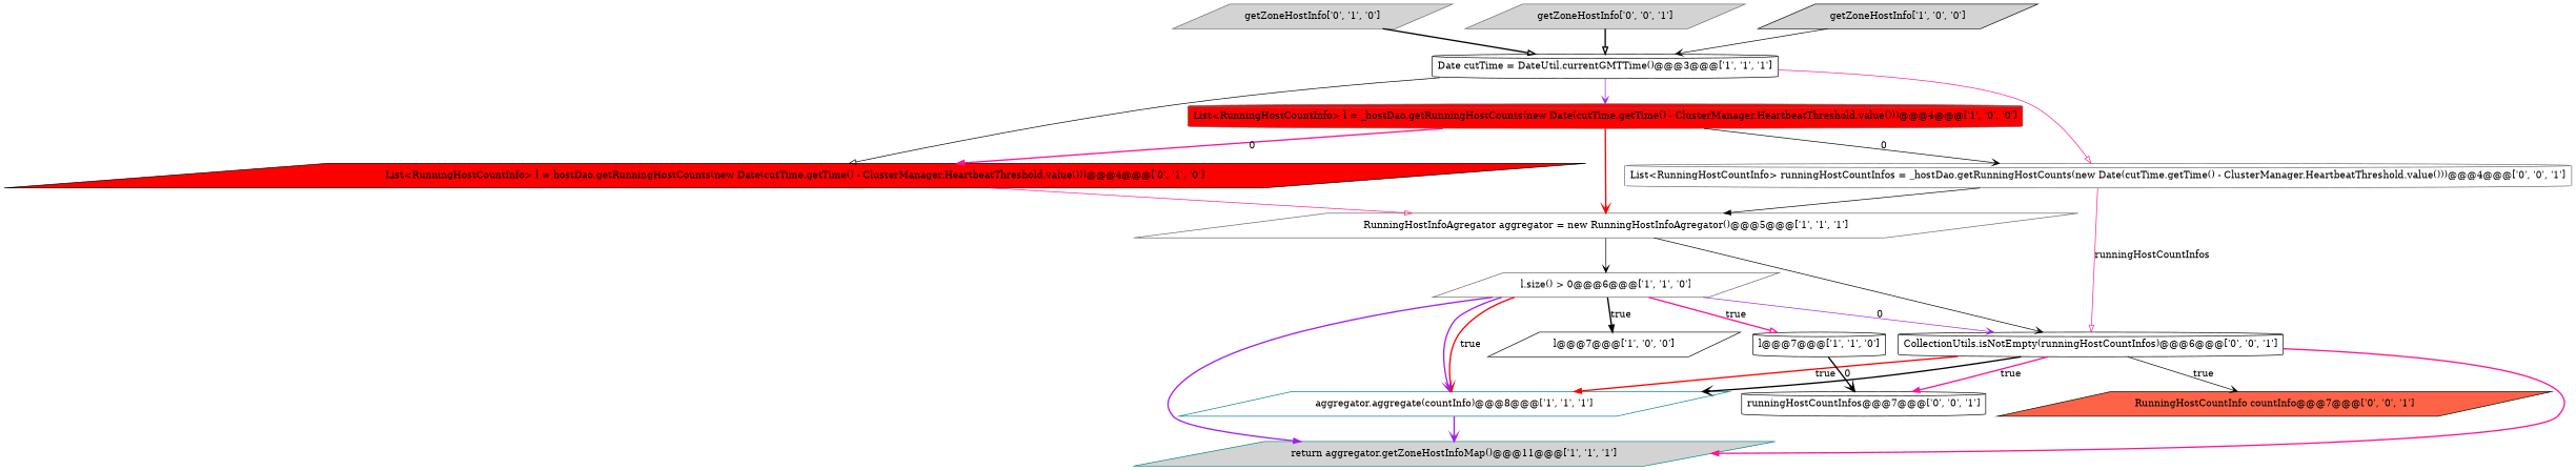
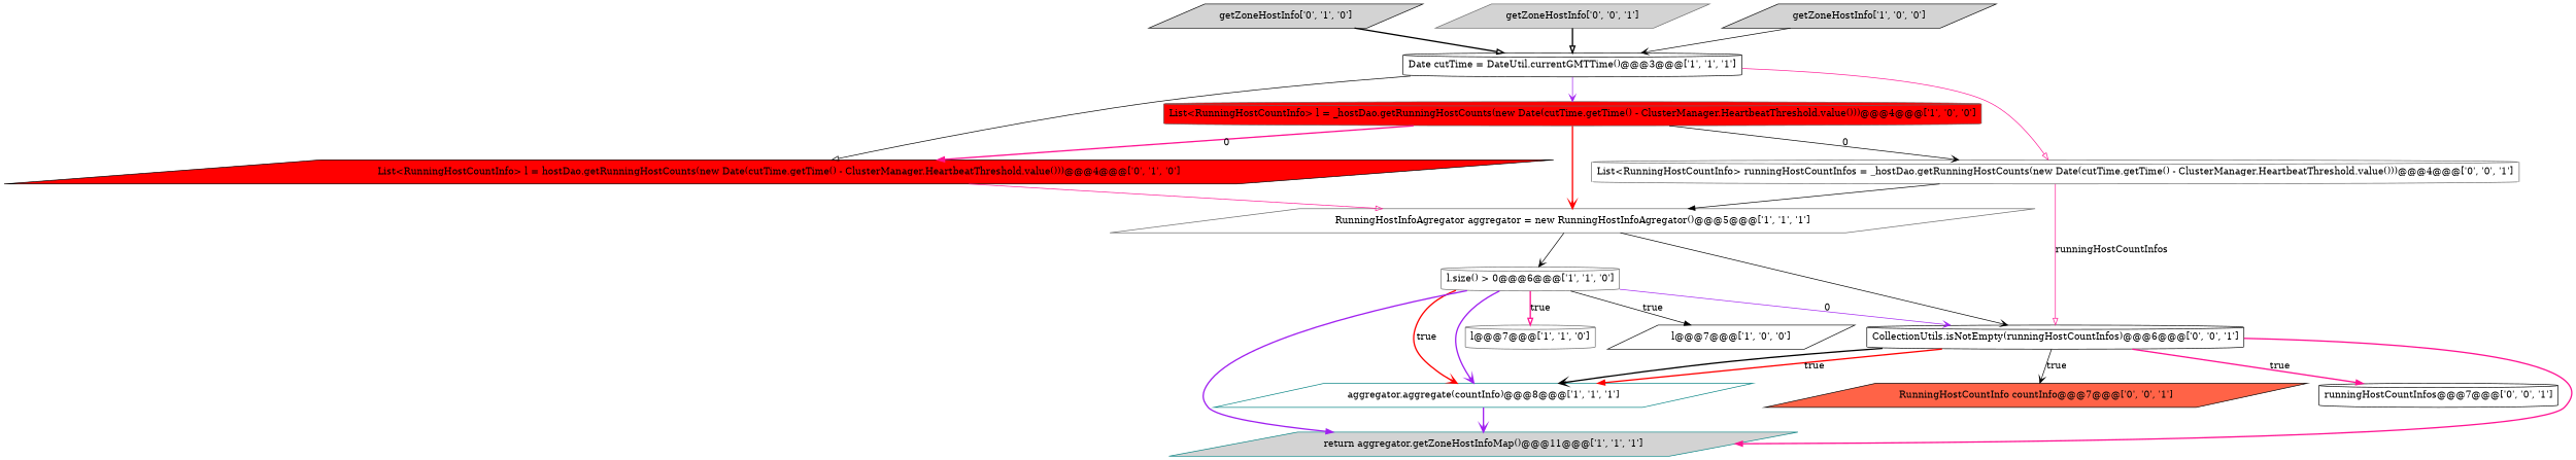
  digraph {
    node [color=black fillcolor=white shape=parallelogram style=filled]
    edge [arrowhead=vee color=black style=bold]
-   n1 [color=gray40 fillcolor=lightgray label="getZoneHostInfo['0', '1', '0']"]
+   n1 [fillcolor=lightgray label="getZoneHostInfo['0', '1', '0']"]
    n2 [label="Date cutTime = DateUtil.currentGMTTime()@@@3@@@['1', '1', '1']" shape=cylinder]
    n3 [color=gray40 fillcolor=red label="List<RunningHostCountInfo> l = _hostDao.getRunningHostCounts(new Date(cutTime.getTime() - ClusterManager.HeartbeatThreshold.value()))@@@4@@@['1', '0', '0']" shape=cylinder]
    n4 [fillcolor=red label="List<RunningHostCountInfo> l = hostDao.getRunningHostCounts(new Date(cutTime.getTime() - ClusterManager.HeartbeatThreshold.value()))@@@4@@@['0', '1', '0']"]
    n5 [color=gray40 label="List<RunningHostCountInfo> runningHostCountInfos = _hostDao.getRunningHostCounts(new Date(cutTime.getTime() - ClusterManager.HeartbeatThreshold.value()))@@@4@@@['0', '0', '1']" shape=cylinder]
    n6 [color=gray40 label="RunningHostInfoAgregator aggregator = new RunningHostInfoAgregator()@@@5@@@['1', '1', '1']"]
    n7 [label="CollectionUtils.isNotEmpty(runningHostCountInfos)@@@6@@@['0', '0', '1']" shape=cylinder]
-   n8 [color=gray40 label="l.size() > 0@@@6@@@['1', '1', '0']"]
+   n8 [color=gray40 label="l.size() > 0@@@6@@@['1', '1', '0']" shape=cylinder]
    n9 [label="runningHostCountInfos@@@7@@@['0', '0', '1']" shape=cylinder]
    n10 [color=teal label="aggregator.aggregate(countInfo)@@@8@@@['1', '1', '1']"]
    n11 [color=teal fillcolor=lightgray label="return aggregator.getZoneHostInfoMap()@@@11@@@['1', '1', '1']"]
    n12 [fillcolor=tomato label="RunningHostCountInfo countInfo@@@7@@@['0', '0', '1']"]
-   n13 [label="l@@@7@@@['1', '1', '0']" shape=cylinder]
+   n13 [color=gray40 label="l@@@7@@@['1', '1', '0']" shape=cylinder]
    n14 [label="l@@@7@@@['1', '0', '0']"]
    n15 [color=gray40 fillcolor=lightgray label="getZoneHostInfo['0', '0', '1']"]
    n16 [fillcolor=lightgray label="getZoneHostInfo['1', '0', '0']"]
    n1 -> n2 [arrowhead=onormal]
    n2 -> n3 [color=purple style=solid]
    n2 -> n4 [arrowhead=onormal style=solid]
    n2 -> n5 [arrowhead=onormal color=deeppink style=solid]
    n3 -> n4 [arrowhead=normal color=deeppink label=0]
    n3 -> n5 [label=0 style=solid]
    n3 -> n6 [color=red]
    n4 -> n6 [arrowhead=onormal color=deeppink style=solid]
    n5 -> n6 [arrowhead=normal style=solid]
    n5 -> n7 [arrowhead=onormal color=deeppink label=runningHostCountInfos style=solid]
    n6 -> n7 [style=solid]
    n6 -> n8 [style=solid]
    n7 -> n9 [arrowhead=normal color=deeppink label=true]
    n7 -> n10 [arrowhead=normal color=red label=true]
    n7 -> n10
    n7 -> n11 [arrowhead=normal color=deeppink]
    n7 -> n12 [label=true style=solid]
    n8 -> n7 [color=purple label=0 style=solid]
    n8 -> n10 [color=red label=true]
    n8 -> n10 [color=purple]
    n8 -> n11 [arrowhead=normal color=purple]
    n8 -> n13 [arrowhead=onormal color=deeppink label=true]
-   n8 -> n14 [arrowhead=normal label=true]
+   n8 -> n14 [arrowhead=normal label=true style=solid]
    n10 -> n11 [color=purple]
-   n13 -> n9 [label=0]
    n15 -> n2 [arrowhead=onormal]
    n16 -> n2 [style=solid]
  }
